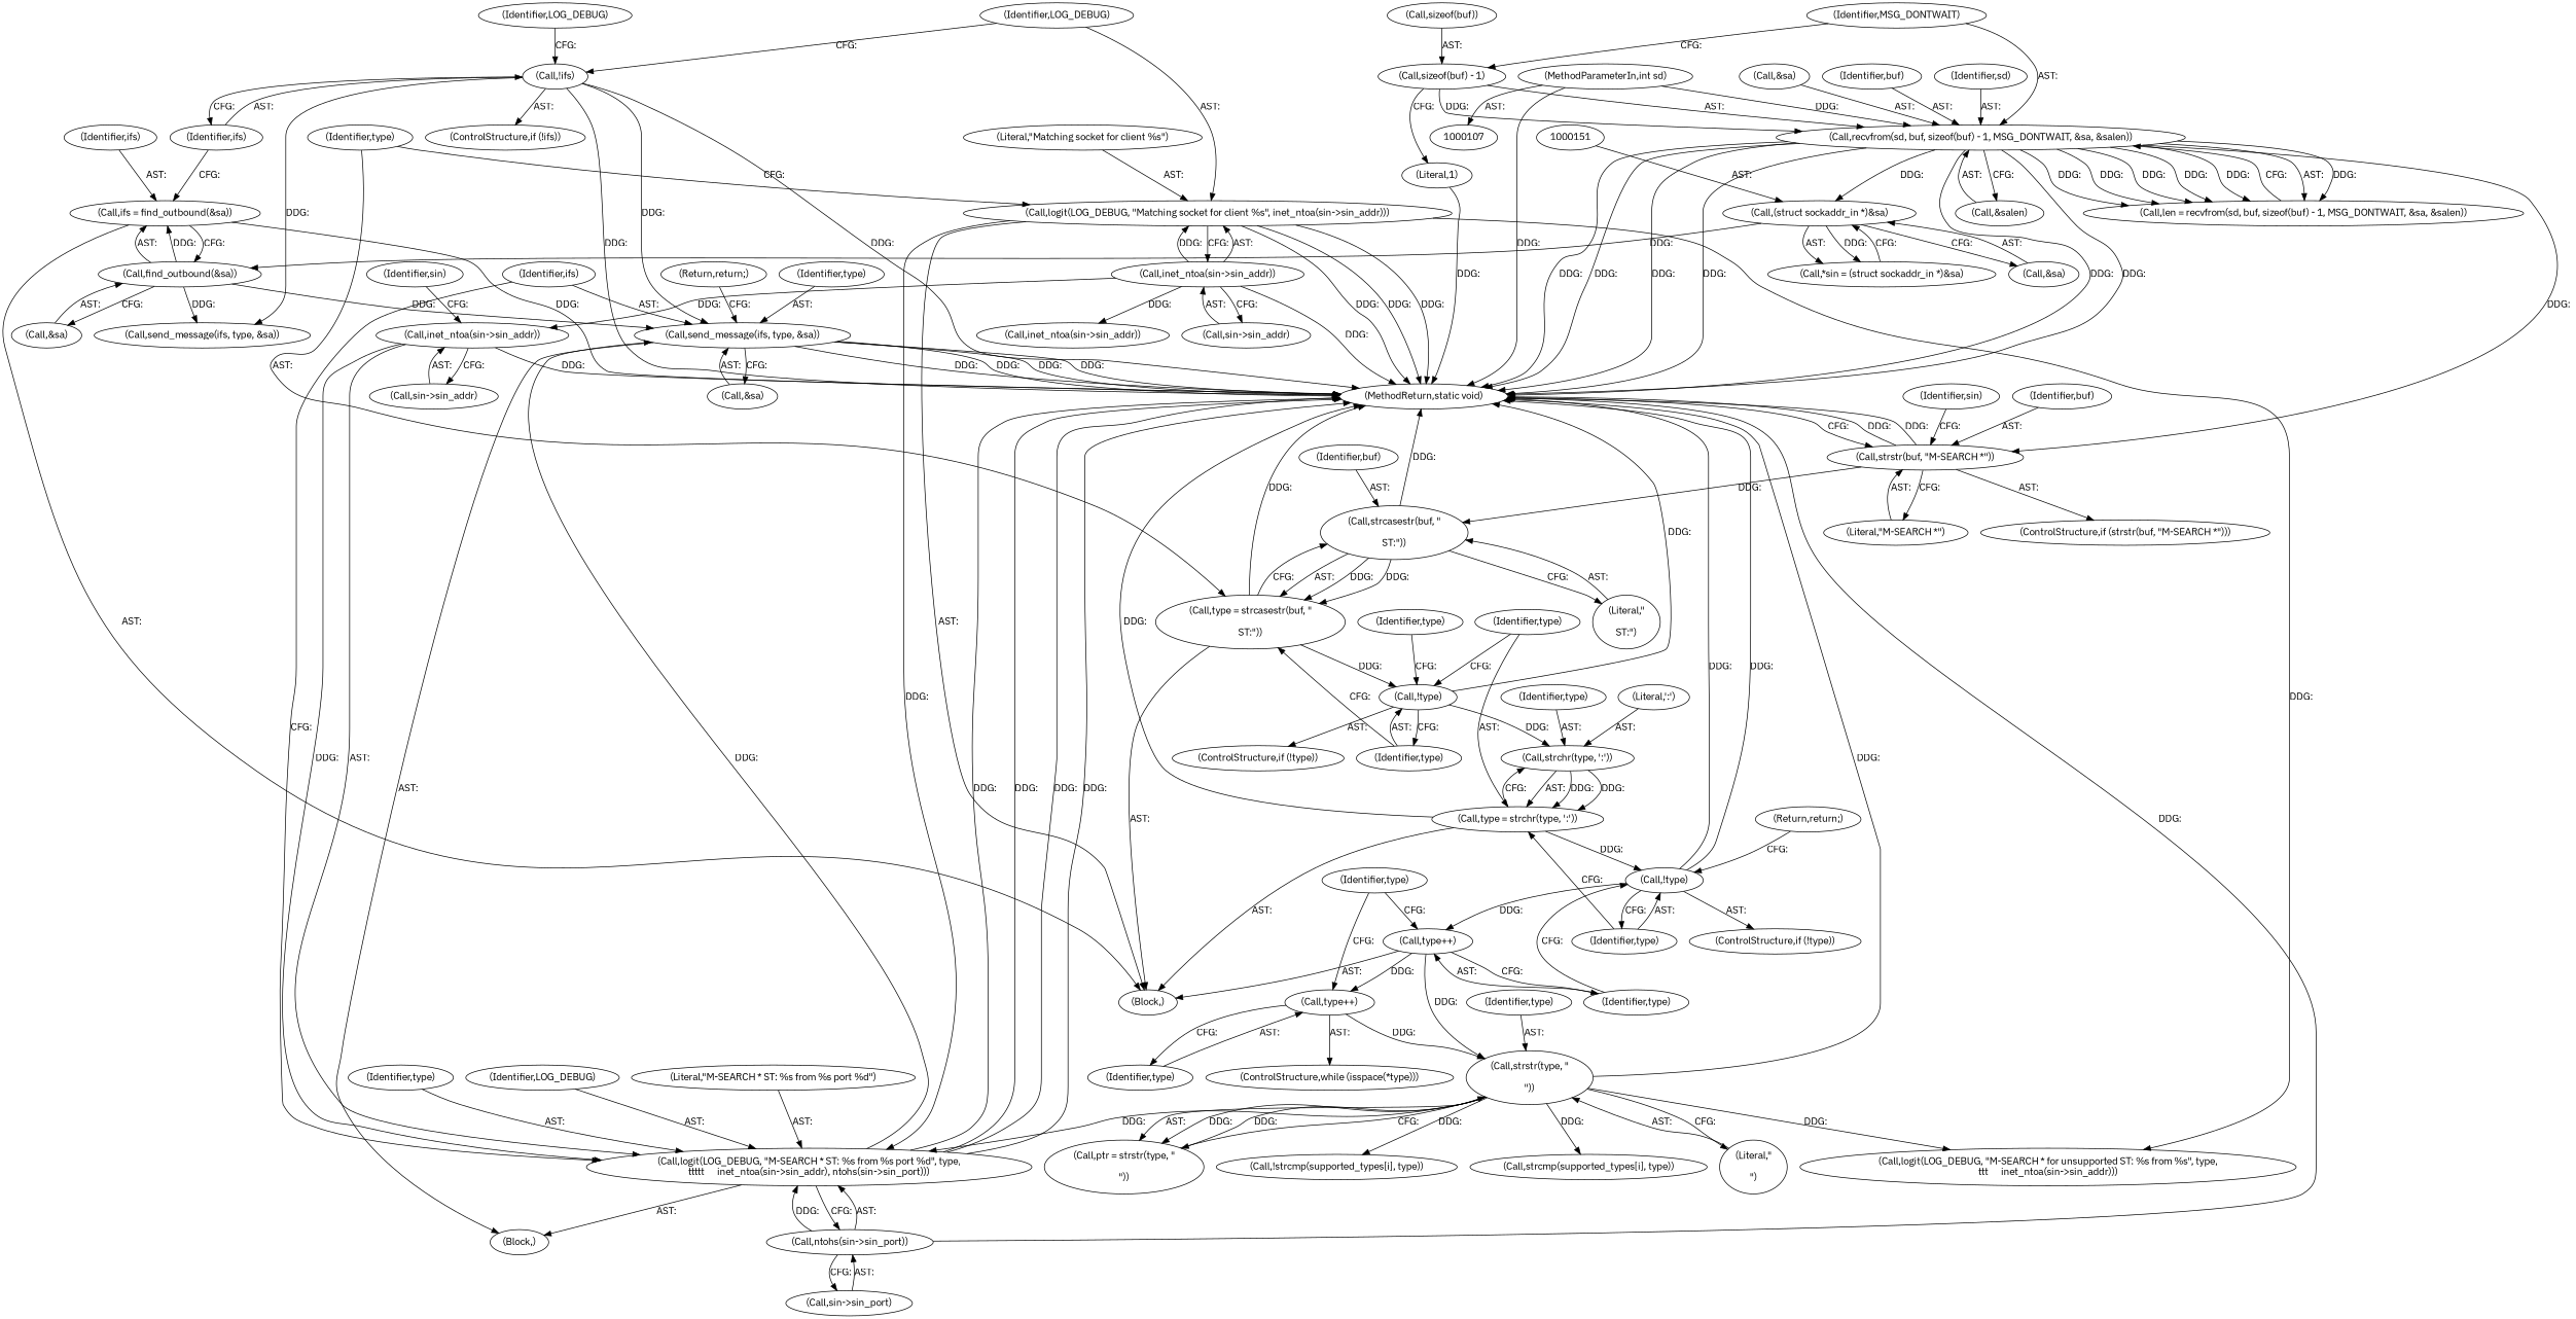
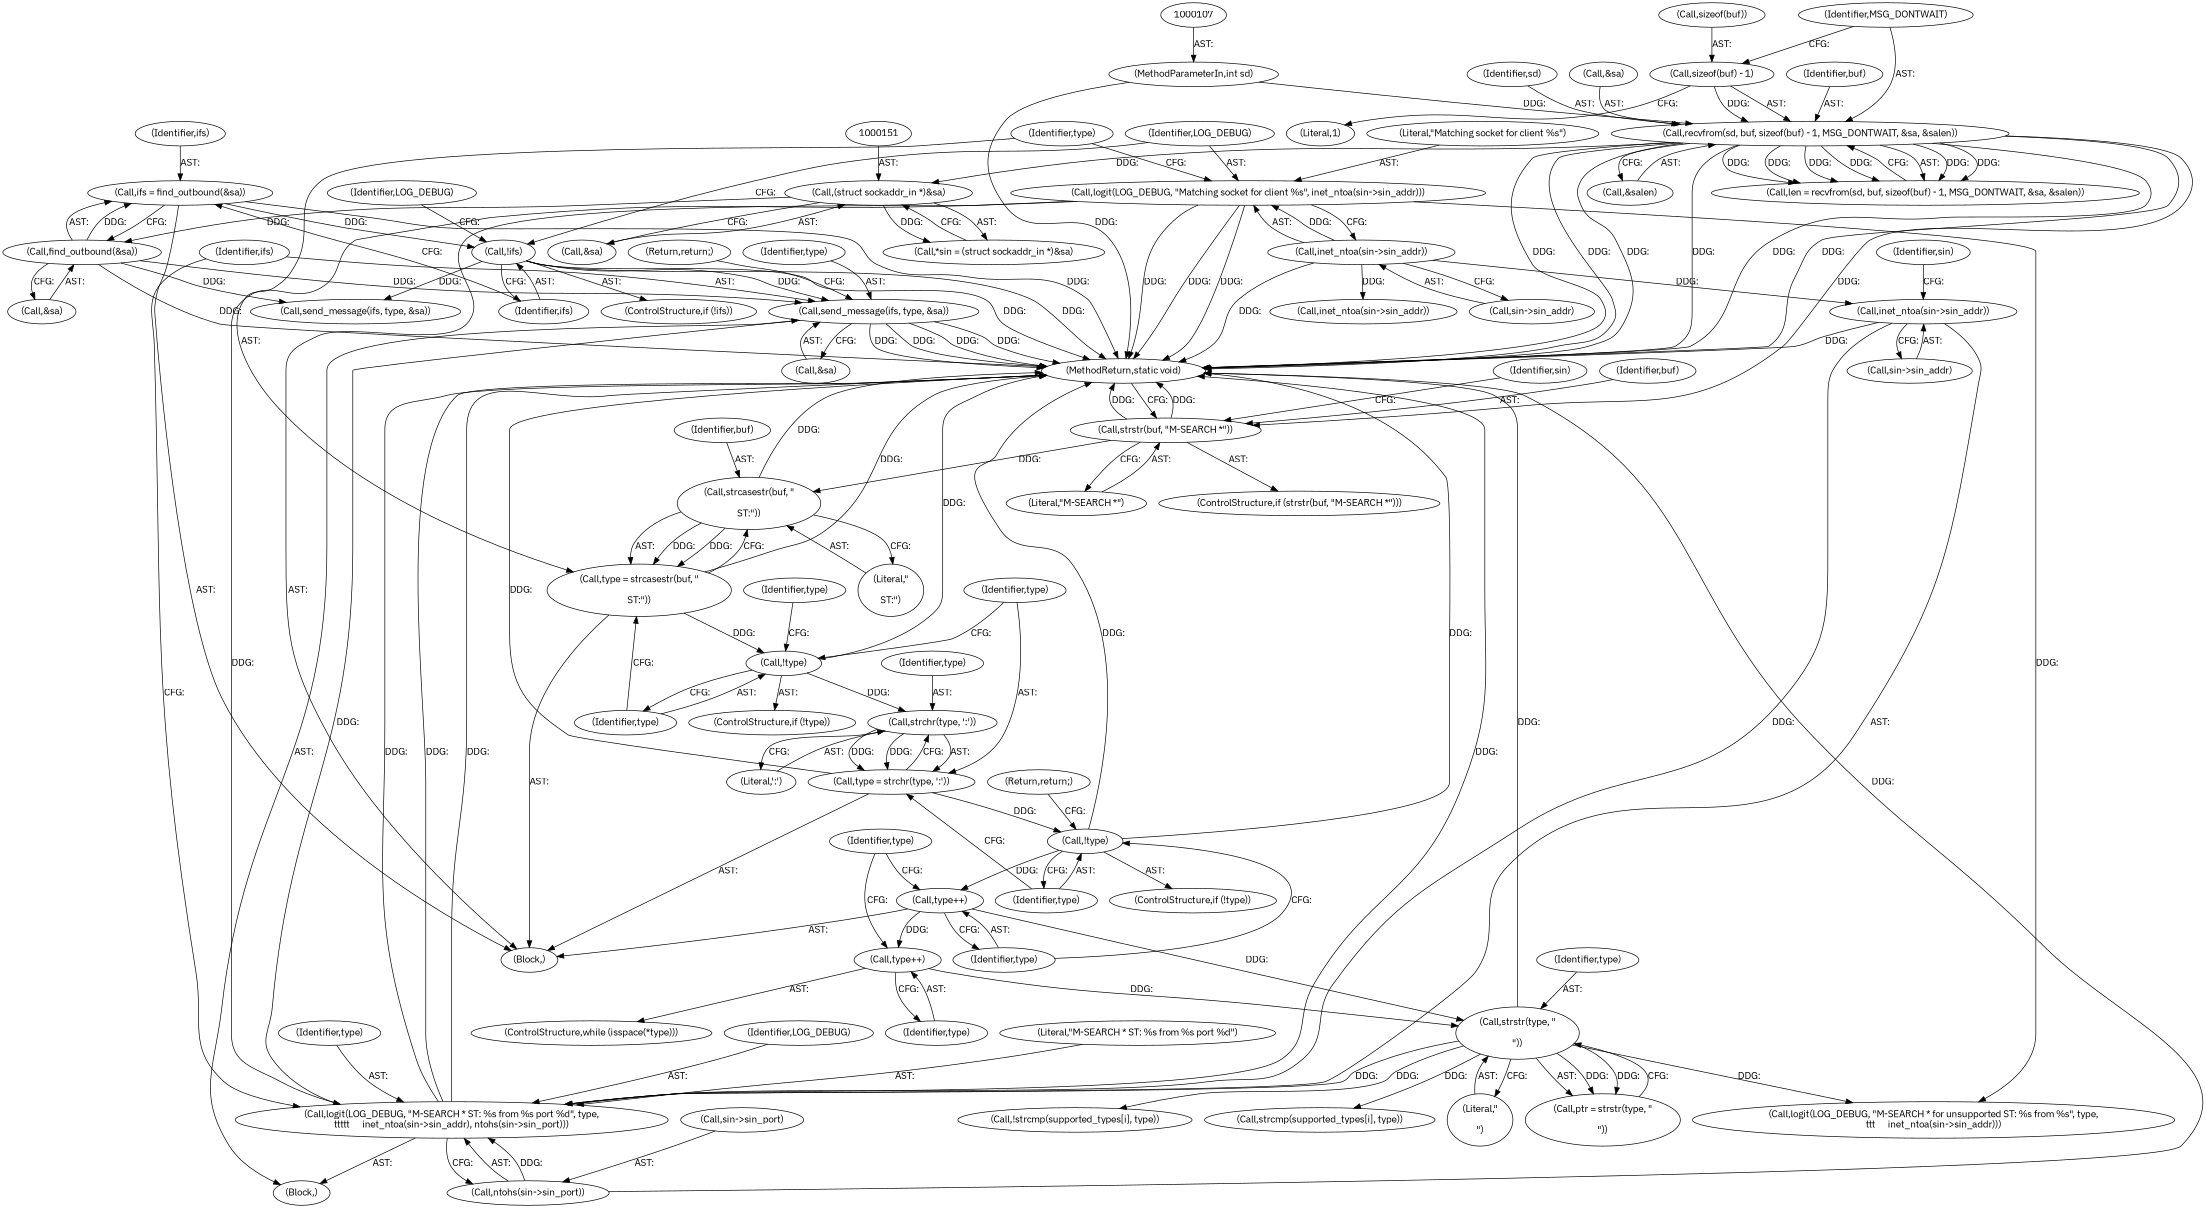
  digraph {
    fontname="IBM Plex Sans"
    node [fontname="IBM Plex Sans"]
    edge [fontname="IBM Plex Sans"]
    n1 [label="(Call,send_message(ifs, type, &sa))"]
    n2 [label="(Call,&sa)"]
    n3 [label="(Block,)"]
    n4 [label="(MethodReturn,static void)"]
    n5 [label="(Call,strstr(buf, \"M-SEARCH *\"))"]
    n6 [label="(Call,!ifs)"]
    n7 [label="(Call,send_message(ifs, type, &sa))"]
    n8 [label="(Identifier,ifs)"]
    n9 [label="(ControlStructure,if (!ifs))"]
    n10 [label="(Call,ifs = find_outbound(&sa))"]
    n11 [label="(Call,find_outbound(&sa))"]
    n12 [label="(Block,)"]
    n13 [label="(Call,&sa)"]
    n14 [label="(Call,(struct sockaddr_in *)&sa)"]
    n15 [label="(Call,&sa)"]
    n16 [label="(Call,*sin = (struct sockaddr_in *)&sa)"]
    n17 [label="(Call,recvfrom(sd, buf, sizeof(buf) - 1, MSG_DONTWAIT, &sa, &salen))"]
    n18 [label="(Call,&salen)"]
    n19 [label="(Call,len = recvfrom(sd, buf, sizeof(buf) - 1, MSG_DONTWAIT, &sa, &salen))"]
    n20 [label="(Call,strcasestr(buf, \"\r\nST:\"))"]
    n21 [label="(Literal,\"M-SEARCH *\")"]
    n22 [label="(ControlStructure,if (strstr(buf, \"M-SEARCH *\")))"]
    n23 [label="(MethodParameterIn,int sd)"]
    n24 [label=1000107]
    n25 [label="(Call,sizeof(buf) - 1)"]
    n26 [label="(Literal,1)"]
    n27 [label="(Call,logit(LOG_DEBUG, \"M-SEARCH * ST: %s from %s port %d\", type,\n\t\t\t\t\t      inet_ntoa(sin->sin_addr), ntohs(sin->sin_port)))"]
    n28 [label="(Call,ntohs(sin->sin_port))"]
    n29 [label="(Call,sin->sin_port)"]
    n30 [label="(Call,logit(LOG_DEBUG, \"Matching socket for client %s\", inet_ntoa(sin->sin_addr)))"]
    n31 [label="(Call,inet_ntoa(sin->sin_addr))"]
    n32 [label="(Call,logit(LOG_DEBUG, \"M-SEARCH * for unsupported ST: %s from %s\", type,\n\t\t\t      inet_ntoa(sin->sin_addr)))"]
    n33 [label="(Call,inet_ntoa(sin->sin_addr))"]
    n34 [label="(Call,inet_ntoa(sin->sin_addr))"]
    n35 [label="(Call,sin->sin_addr)"]
    n36 [label="(Call,sin->sin_addr)"]
    n37 [label="(Call,strstr(type, \"\r\n\"))"]
    n38 [label="(Literal,\"\r\n\")"]
    n39 [label="(Call,ptr = strstr(type, \"\r\n\"))"]
    n40 [label="(Call,!strcmp(supported_types[i], type))"]
    n41 [label="(Call,strcmp(supported_types[i], type))"]
    n42 [label="(Call,type++)"]
    n43 [label="(Call,type++)"]
    n44 [label="(Identifier,type)"]
    n45 [label="(Identifier,type)"]
    n46 [label="(ControlStructure,while (isspace(*type)))"]
    n47 [label="(Call,!type)"]
    n48 [label="(Identifier,type)"]
    n49 [label="(ControlStructure,if (!type))"]
    n50 [label="(Call,type = strchr(type, ':'))"]
    n51 [label="(Call,strchr(type, ':'))"]
    n52 [label="(Literal,':')"]
    n53 [label="(Call,!type)"]
    n54 [label="(ControlStructure,if (!type))"]
    n55 [label="(Identifier,type)"]
    n56 [label="(Call,type = strcasestr(buf, \"\r\nST:\"))"]
    n57 [label="(Literal,\"\r\nST:\")"]
    n58 [label="(Identifier,buf)"]
    n59 [label="(Identifier,type)"]
    n60 [label="(Literal,\"Matching socket for client %s\")"]
    n61 [label="(Return,return;)"]
    n62 [label="(Identifier,sin)"]
    n63 [label="(Call,sizeof(buf))"]
    n64 [label="(Identifier,type)"]
    n65 [label="(Identifier,ifs)"]
    n66 [label="(Identifier,sd)"]
    n67 [label="(Identifier,type)"]
    n68 [label="(Identifier,LOG_DEBUG)"]
    n69 [label="(Identifier,ifs)"]
    n70 [label="(Return,return;)"]
    n71 [label="(Identifier,type)"]
    n72 [label="(Identifier,type)"]
    n73 [label="(Identifier,MSG_DONTWAIT)"]
    n74 [label="(Identifier,LOG_DEBUG)"]
    n75 [label="(Identifier,sin)"]
    n76 [label="(Identifier,buf)"]
    n77 [label="(Call,&sa)"]
    n78 [label="(Identifier,type)"]
    n79 [label="(Identifier,LOG_DEBUG)"]
    n80 [label="(Identifier,type)"]
    n81 [label="(Literal,\"M-SEARCH * ST: %s from %s port %d\")"]
    n82 [label="(Identifier,type)"]
    n83 [label="(Identifier,buf)"]
    1000151
    n1 -> n2 [label="CFG: "]
    n1 -> n3 [label="AST: "]
    n1 -> n4 [label="DDG: "]
    n1 -> n4 [label="DDG: "]
    n1 -> n4 [label="DDG: "]
    n1 -> n4 [label="DDG: "]
    n2 -> n1 [label="AST: "]
    n4 -> n5 [label="CFG: "]
    n5 -> n4 [label="DDG: "]
    n5 -> n4 [label="DDG: "]
    n5 -> n20 [label="DDG: "]
    n5 -> n21 [label="CFG: "]
    n5 -> n22 [label="AST: "]
    n6 -> n1 [label="DDG: "]
    n6 -> n4 [label="DDG: "]
    n6 -> n4 [label="DDG: "]
    n6 -> n7 [label="DDG: "]
    n6 -> n8 [label="CFG: "]
    n6 -> n9 [label="AST: "]
    n8 -> n6 [label="AST: "]
    n8 -> n10 [label="CFG: "]
    n10 -> n4 [label="DDG: "]
+   n10 -> n6 [label="DDG: "]
    n10 -> n11 [label="CFG: "]
    n10 -> n12 [label="AST: "]
    n11 -> n1 [label="DDG: "]
-   n26 -> n4 [label="DDG: "]
+   n11 -> n4 [label="DDG: "]
    n11 -> n7 [label="DDG: "]
    n11 -> n10 [label="AST: "]
    n11 -> n10 [label="DDG: "]
    n11 -> n13 [label="CFG: "]
    n13 -> n11 [label="AST: "]
    n14 -> n11 [label="DDG: "]
    n14 -> n15 [label="CFG: "]
    n14 -> n16 [label="AST: "]
    n14 -> n16 [label="DDG: "]
    n15 -> n14 [label="AST: "]
    n16 -> n14 [label="CFG: "]
    n17 -> n4 [label="DDG: "]
    n17 -> n4 [label="DDG: "]
    n17 -> n4 [label="DDG: "]
    n17 -> n4 [label="DDG: "]
    n17 -> n4 [label="DDG: "]
    n17 -> n4 [label="DDG: "]
    n17 -> n5 [label="DDG: "]
    n17 -> n14 [label="DDG: "]
    n17 -> n18 [label="CFG: "]
    n17 -> n19 [label="AST: "]
    n17 -> n19 [label="DDG: "]
    n17 -> n19 [label="DDG: "]
    n17 -> n19 [label="DDG: "]
    n17 -> n19 [label="DDG: "]
    n17 -> n19 [label="DDG: "]
    n17 -> n19 [label="DDG: "]
    n18 -> n17 [label="AST: "]
    n19 -> n17 [label="CFG: "]
    n20 -> n4 [label="DDG: "]
    n20 -> n56 [label="AST: "]
    n20 -> n56 [label="DDG: "]
    n20 -> n56 [label="DDG: "]
    n20 -> n57 [label="CFG: "]
    n21 -> n5 [label="AST: "]
    n23 -> n4 [label="DDG: "]
    n23 -> n17 [label="DDG: "]
-   n23 -> n24 [label="AST: "]
+   n24 -> n23 [label="AST: "]
    n25 -> n17 [label="AST: "]
    n25 -> n17 [label="DDG: "]
    n25 -> n26 [label="CFG: "]
    n27 -> n1 [label="DDG: "]
    n27 -> n3 [label="AST: "]
    n27 -> n4 [label="DDG: "]
    n27 -> n4 [label="DDG: "]
    n27 -> n4 [label="DDG: "]
    n27 -> n4 [label="DDG: "]
    n27 -> n28 [label="CFG: "]
    n28 -> n4 [label="DDG: "]
    n28 -> n27 [label="AST: "]
    n28 -> n27 [label="DDG: "]
-   n28 -> n29 [label="CFG: "]
    n29 -> n28 [label="AST: "]
    n30 -> n4 [label="DDG: "]
    n30 -> n4 [label="DDG: "]
    n30 -> n4 [label="DDG: "]
    n30 -> n12 [label="AST: "]
    n30 -> n27 [label="DDG: "]
    n30 -> n31 [label="CFG: "]
    n30 -> n32 [label="DDG: "]
    n31 -> n4 [label="DDG: "]
    n31 -> n30 [label="AST: "]
    n31 -> n30 [label="DDG: "]
    n31 -> n33 [label="DDG: "]
    n31 -> n34 [label="DDG: "]
    n31 -> n35 [label="CFG: "]
    n33 -> n4 [label="DDG: "]
    n33 -> n27 [label="AST: "]
    n33 -> n27 [label="DDG: "]
    n33 -> n36 [label="CFG: "]
    n35 -> n31 [label="AST: "]
    n36 -> n33 [label="AST: "]
    n37 -> n4 [label="DDG: "]
    n37 -> n27 [label="DDG: "]
    n37 -> n32 [label="DDG: "]
    n37 -> n38 [label="CFG: "]
    n37 -> n39 [label="AST: "]
    n37 -> n39 [label="DDG: "]
    n37 -> n39 [label="DDG: "]
    n37 -> n40 [label="DDG: "]
    n37 -> n41 [label="DDG: "]
    n38 -> n37 [label="AST: "]
    n39 -> n37 [label="CFG: "]
    n42 -> n12 [label="AST: "]
    n42 -> n37 [label="DDG: "]
    n42 -> n43 [label="DDG: "]
    n42 -> n44 [label="CFG: "]
    n43 -> n37 [label="DDG: "]
    n43 -> n45 [label="CFG: "]
    n43 -> n46 [label="AST: "]
    n44 -> n42 [label="AST: "]
    n44 -> n47 [label="CFG: "]
    n45 -> n43 [label="AST: "]
    n47 -> n4 [label="DDG: "]
    n47 -> n4 [label="DDG: "]
    n47 -> n42 [label="DDG: "]
    n47 -> n48 [label="CFG: "]
    n47 -> n49 [label="AST: "]
    n48 -> n47 [label="AST: "]
    n48 -> n50 [label="CFG: "]
    n50 -> n4 [label="DDG: "]
    n50 -> n12 [label="AST: "]
    n50 -> n47 [label="DDG: "]
    n50 -> n51 [label="CFG: "]
    n51 -> n50 [label="AST: "]
    n51 -> n50 [label="DDG: "]
    n51 -> n50 [label="DDG: "]
+   n51 -> n52 [label="CFG: "]
    n52 -> n51 [label="AST: "]
    n53 -> n4 [label="DDG: "]
    n53 -> n51 [label="DDG: "]
    n53 -> n54 [label="AST: "]
    n53 -> n55 [label="CFG: "]
    n55 -> n53 [label="AST: "]
    n55 -> n56 [label="CFG: "]
    n56 -> n4 [label="DDG: "]
    n56 -> n12 [label="AST: "]
    n56 -> n20 [label="CFG: "]
    n56 -> n53 [label="DDG: "]
    n57 -> n20 [label="AST: "]
    n58 -> n17 [label="AST: "]
    n59 -> n1 [label="AST: "]
    n60 -> n30 [label="AST: "]
    n61 -> n47 [label="CFG: "]
    n62 -> n33 [label="CFG: "]
    n63 -> n25 [label="AST: "]
    n64 -> n42 [label="CFG: "]
    n64 -> n43 [label="CFG: "]
    n65 -> n10 [label="AST: "]
    n66 -> n17 [label="AST: "]
    n67 -> n27 [label="AST: "]
    n68 -> n6 [label="CFG: "]
    n69 -> n1 [label="AST: "]
    n69 -> n27 [label="CFG: "]
    n70 -> n1 [label="CFG: "]
    n71 -> n50 [label="AST: "]
    n71 -> n53 [label="CFG: "]
    n72 -> n51 [label="AST: "]
    n73 -> n17 [label="AST: "]
    n73 -> n25 [label="CFG: "]
    n74 -> n27 [label="AST: "]
    n75 -> n5 [label="CFG: "]
    n76 -> n5 [label="AST: "]
    n77 -> n17 [label="AST: "]
    n78 -> n53 [label="CFG: "]
    n79 -> n6 [label="CFG: "]
    n79 -> n30 [label="AST: "]
    n80 -> n37 [label="AST: "]
    n81 -> n27 [label="AST: "]
    n82 -> n30 [label="CFG: "]
    n82 -> n56 [label="AST: "]
    n83 -> n20 [label="AST: "]
    1000151 -> n14 [label="AST: "]
  }
